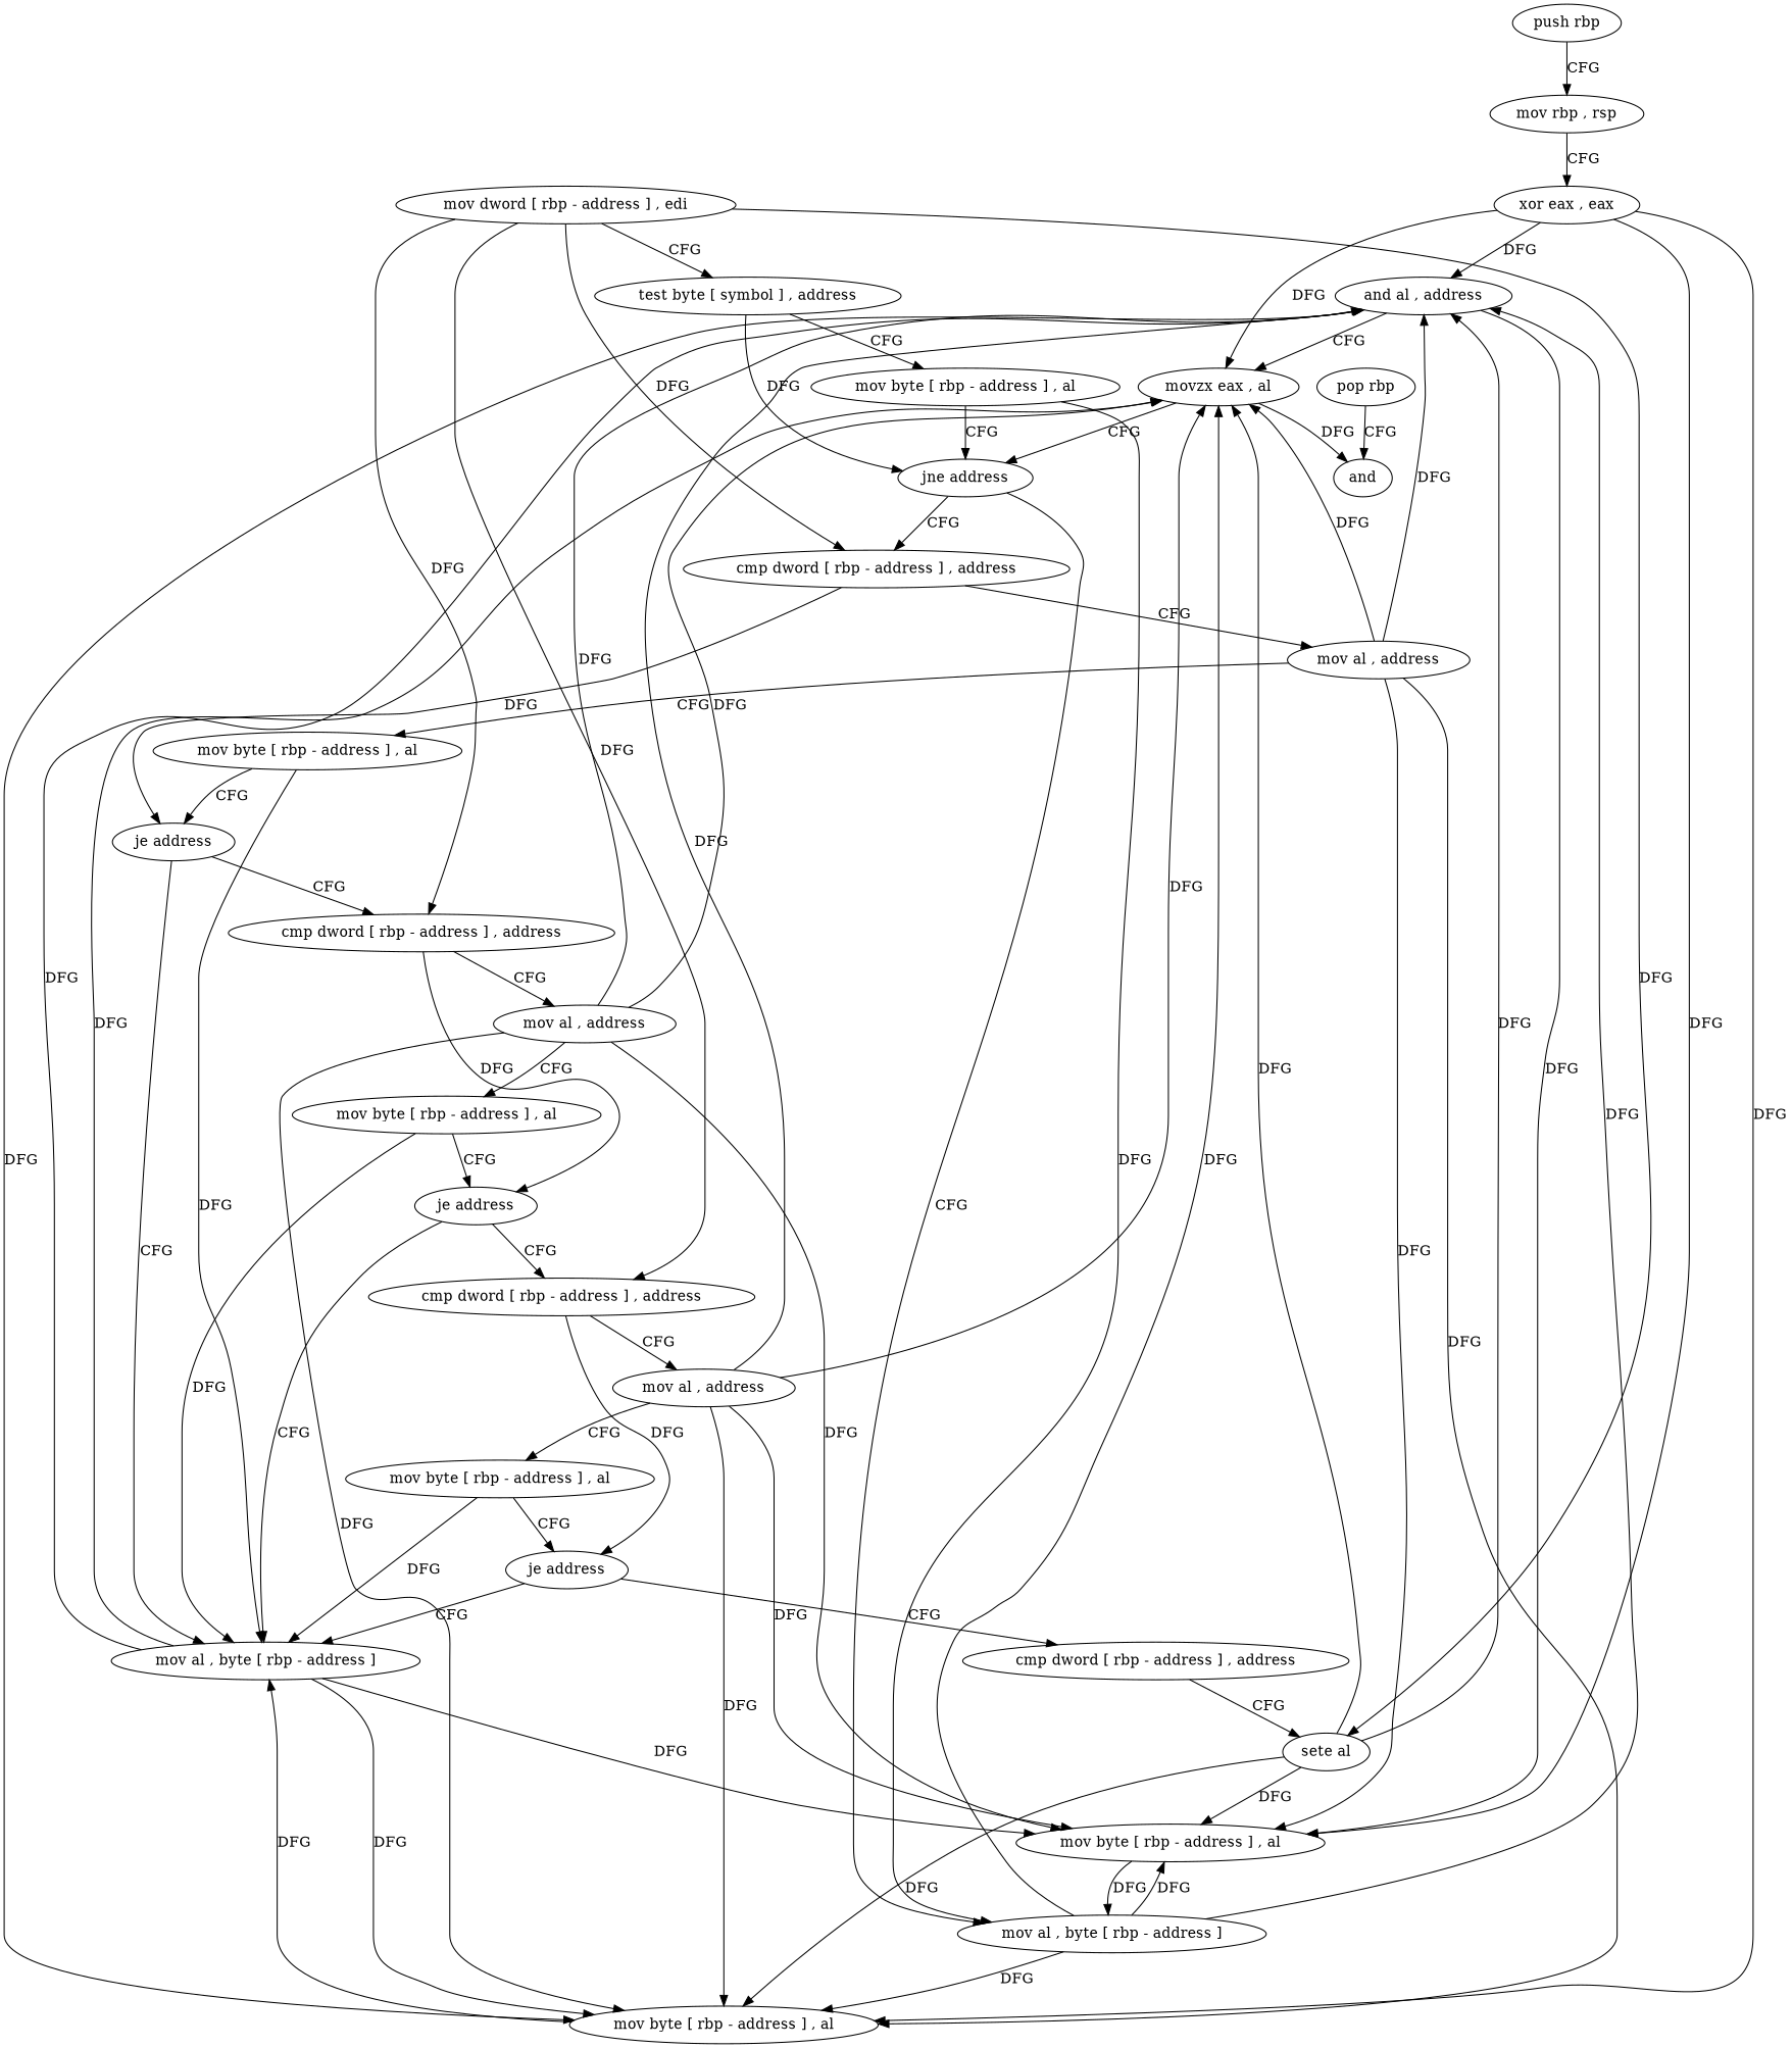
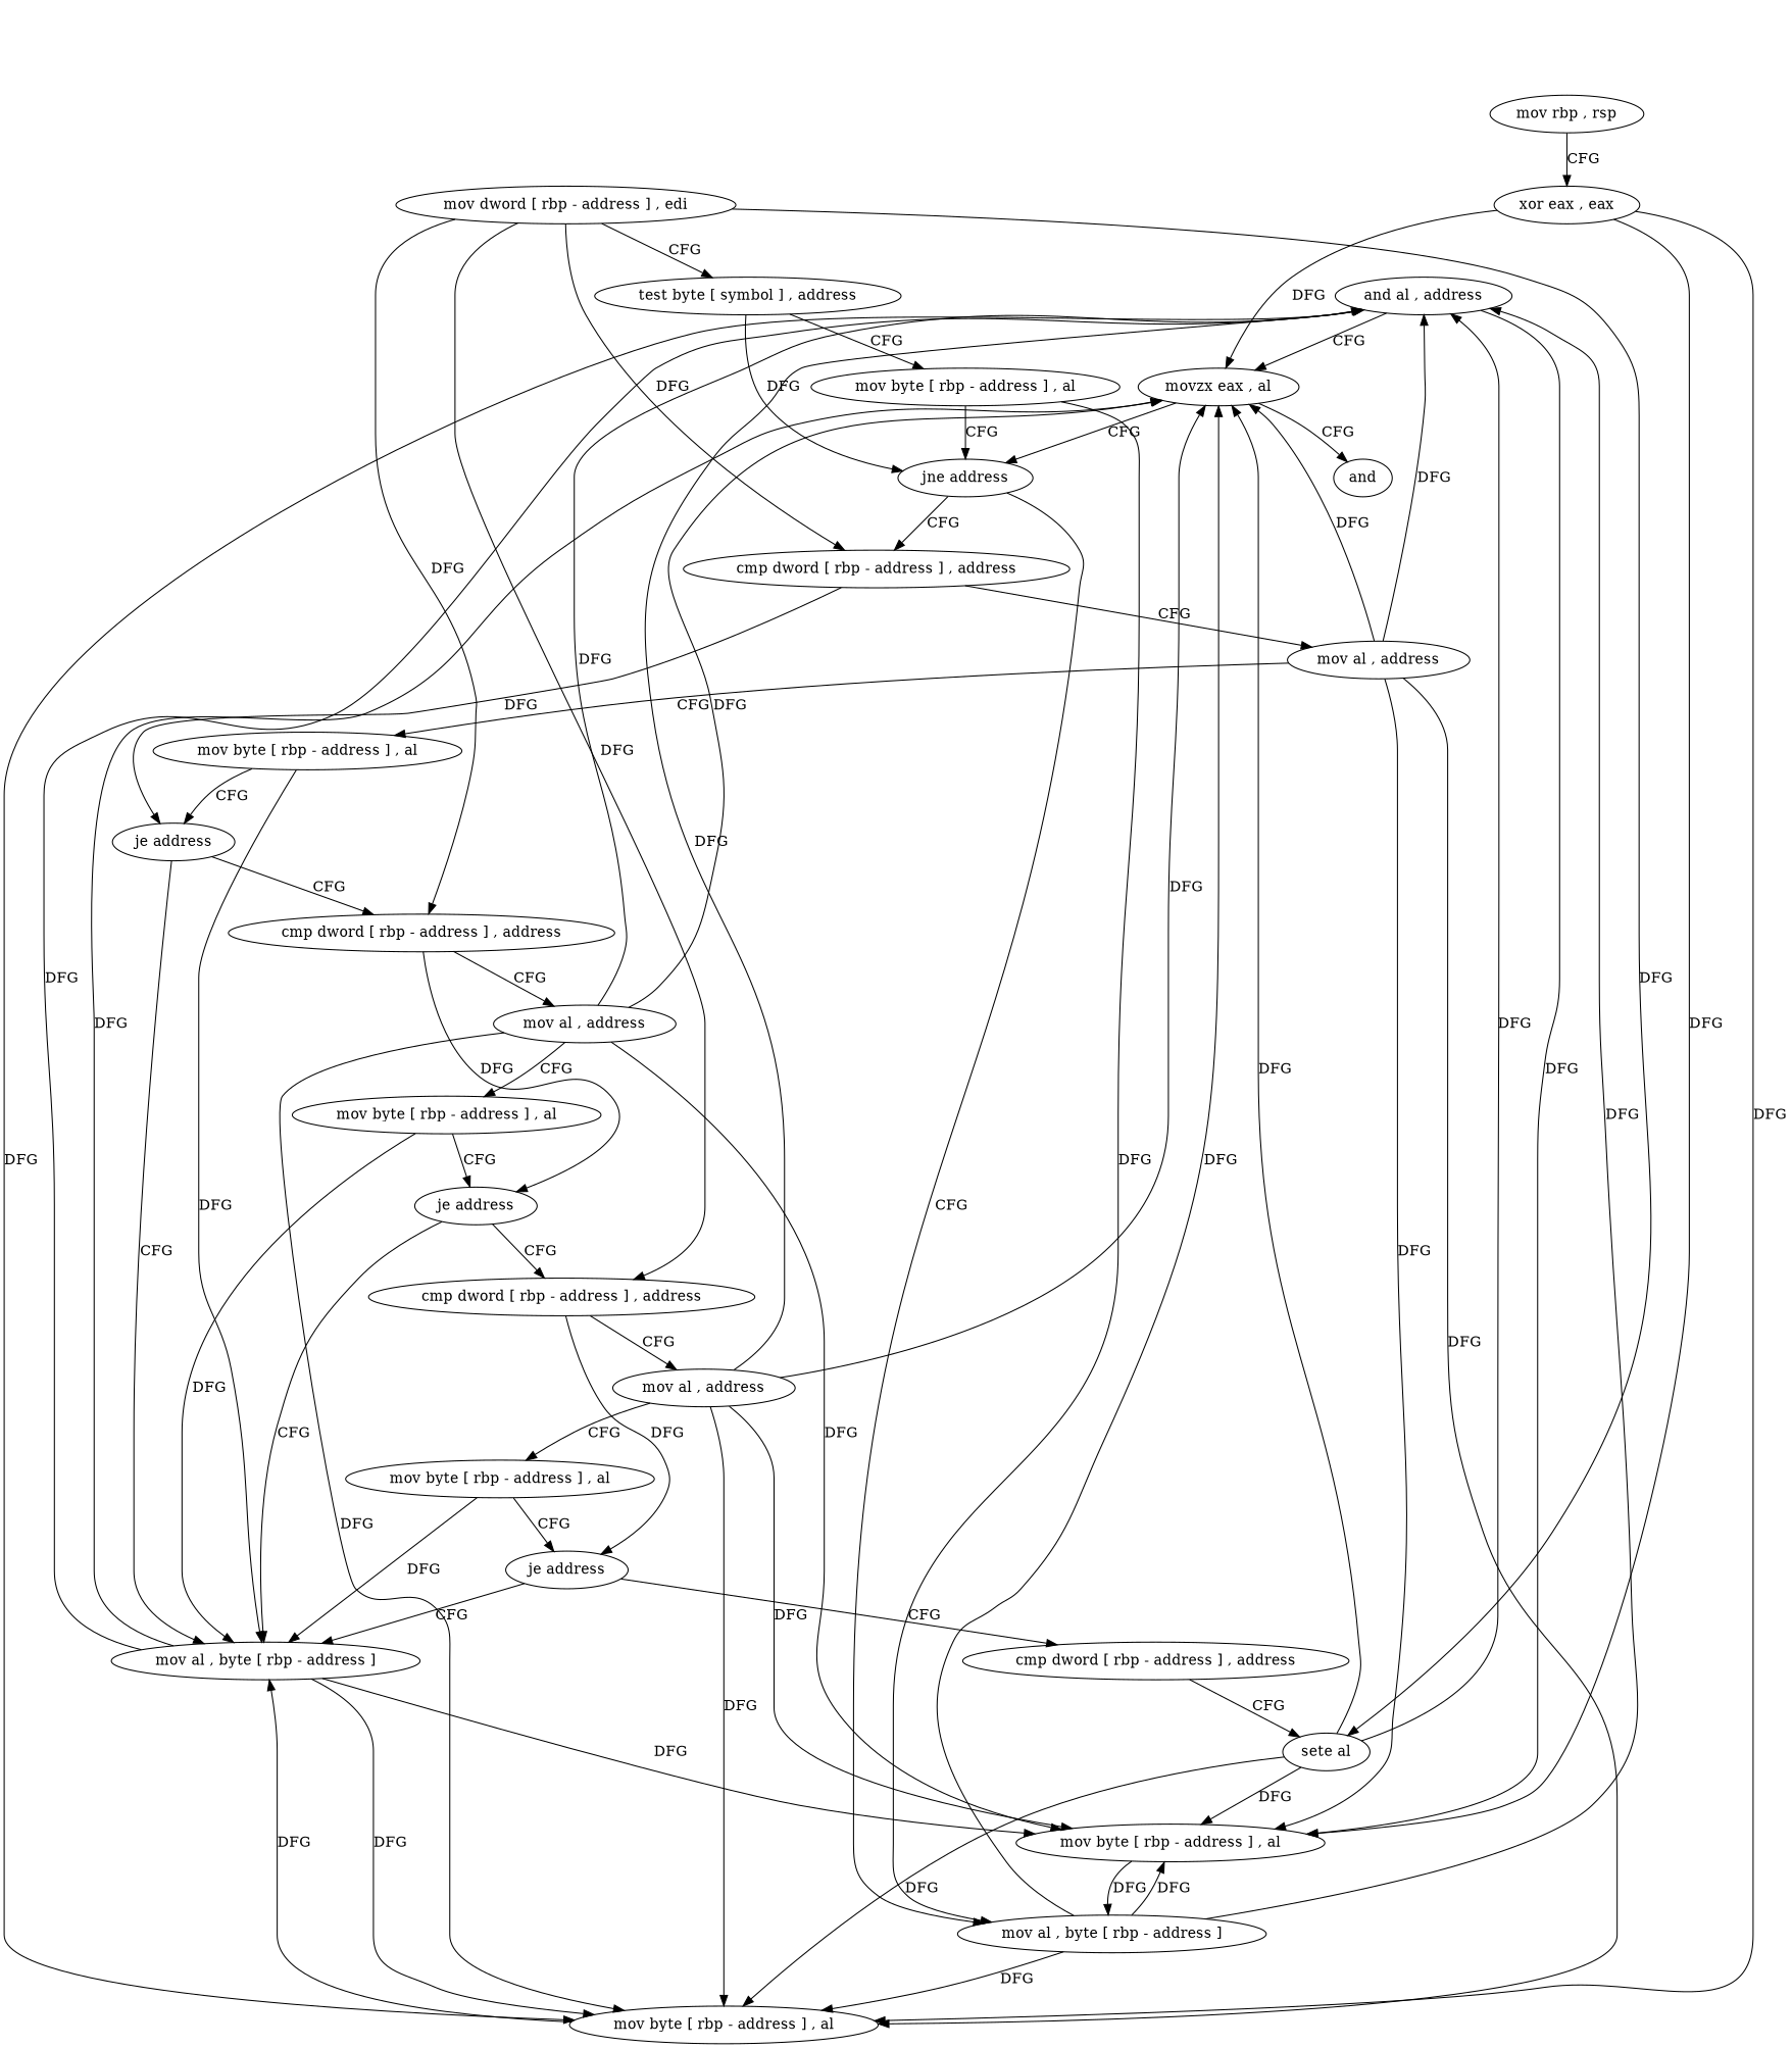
  digraph {
-   n1 [label="push rbp"]
    n2 [label="mov rbp , rsp"]
    n3 [label="xor eax , eax"]
    n4 [label="and al , address"]
    n5 [label="movzx eax , al"]
    n6 [label="mov byte [ rbp - address ] , al"]
    n7 [label="mov byte [ rbp - address ] , al"]
    n8 [label="mov dword [ rbp - address ] , edi"]
    n9 [label="test byte [ symbol ] , address"]
    n10 [label="cmp dword [ rbp - address ] , address"]
    n11 [label="cmp dword [ rbp - address ] , address"]
    n12 [label="cmp dword [ rbp - address ] , address"]
    n13 [label="sete al"]
    n14 [label="jne address"]
    n15 [label=and]
    n16 [label="mov al , byte [ rbp - address ]"]
    n17 [label="mov al , byte [ rbp - address ]"]
    n18 [label="mov byte [ rbp - address ] , al"]
    n19 [label="mov al , address"]
    n20 [label="je address"]
    n21 [label="mov al , address"]
    n22 [label="je address"]
    n23 [label="mov al , address"]
    n24 [label="je address"]
    n25 [label="mov byte [ rbp - address ] , al"]
-   n26 [label="pop rbp"]
    n27 [label="mov byte [ rbp - address ] , al"]
    n28 [label="mov byte [ rbp - address ] , al"]
    n29 [label="cmp dword [ rbp - address ] , address"]
-   n1 -> n2 [label=CFG]
    n2 -> n3 [label=CFG]
-   n3 -> n4 [label=DFG]
    n3 -> n5 [label=DFG]
    n3 -> n6 [label=DFG]
    n3 -> n7 [label=DFG]
    n4 -> n5 [label=CFG]
    n4 -> n6 [label=DFG]
    n4 -> n7 [label=DFG]
    n5 -> n14 [label=CFG]
-   n5 -> n15 [label=DFG]
+   n5 -> n15 [label=CFG]
    n6 -> n16 [label=DFG]
    n7 -> n17 [label=DFG]
    n8 -> n9 [label=CFG]
    n8 -> n10 [label=DFG]
    n8 -> n11 [label=DFG]
    n8 -> n12 [label=DFG]
    n8 -> n13 [label=DFG]
    n9 -> n14 [label=DFG]
    n9 -> n18 [label=CFG]
    n10 -> n19 [label=CFG]
    n10 -> n20 [label=DFG]
    n11 -> n21 [label=CFG]
    n11 -> n22 [label=DFG]
    n12 -> n23 [label=CFG]
    n12 -> n24 [label=DFG]
    n13 -> n4 [label=DFG]
    n13 -> n5 [label=DFG]
    n13 -> n6 [label=DFG]
    n13 -> n7 [label=DFG]
    n14 -> n10 [label=CFG]
    n14 -> n16 [label=CFG]
    n16 -> n4 [label=DFG]
    n16 -> n5 [label=DFG]
    n16 -> n6 [label=DFG]
    n16 -> n7 [label=DFG]
    n17 -> n4 [label=DFG]
    n17 -> n5 [label=DFG]
    n17 -> n6 [label=DFG]
    n17 -> n7 [label=DFG]
    n18 -> n14 [label=CFG]
    n18 -> n16 [label=DFG]
    n19 -> n4 [label=DFG]
    n19 -> n5 [label=DFG]
    n19 -> n6 [label=DFG]
    n19 -> n7 [label=DFG]
    n19 -> n25 [label=CFG]
    n20 -> n11 [label=CFG]
    n20 -> n17 [label=CFG]
    n21 -> n4 [label=DFG]
    n21 -> n5 [label=DFG]
    n21 -> n6 [label=DFG]
    n21 -> n7 [label=DFG]
    n21 -> n27 [label=CFG]
    n22 -> n12 [label=CFG]
    n22 -> n17 [label=CFG]
    n23 -> n4 [label=DFG]
    n23 -> n5 [label=DFG]
    n23 -> n6 [label=DFG]
    n23 -> n7 [label=DFG]
    n23 -> n28 [label=CFG]
    n24 -> n17 [label=CFG]
    n24 -> n29 [label=CFG]
    n25 -> n17 [label=DFG]
    n25 -> n20 [label=CFG]
-   n26 -> n15 [label=CFG]
    n27 -> n17 [label=DFG]
    n27 -> n22 [label=CFG]
    n28 -> n17 [label=DFG]
    n28 -> n24 [label=CFG]
    n29 -> n13 [label=CFG]
  }
